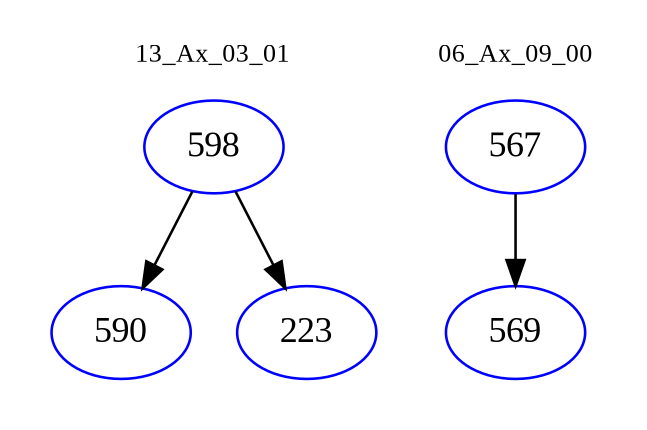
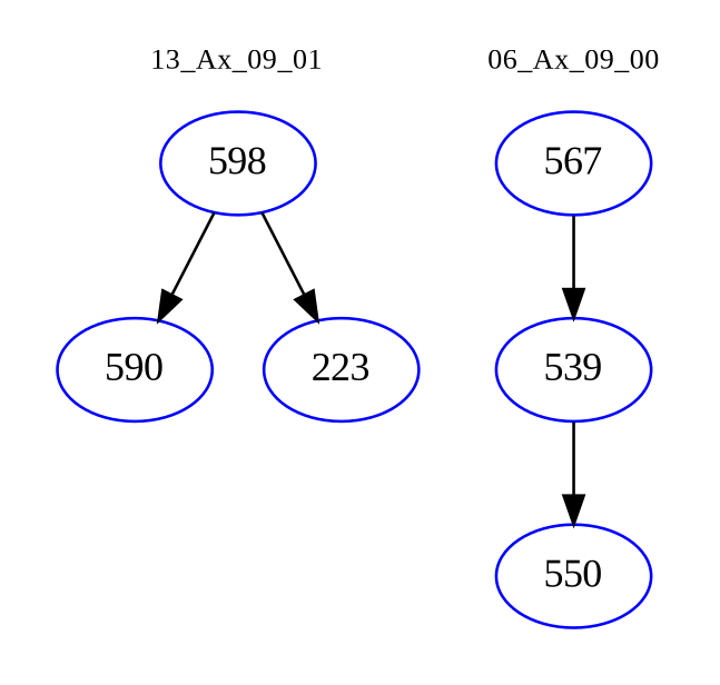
  digraph {
    fontname="Liberation Serif"
    node [color=blue fontname="Liberation Serif"]
    edge [color=black fontname="Liberation Serif"]
    n1 [label=598]
    n2 [label=590]
    n3 [label=223]
-   n4 [label=569]
+   n4 [label=539]
+   n5 [label=550]
    n6 [label=567]
    subgraph cluster_1 {
      color=white
      fontsize=10
-     label="13_Ax_03_01"
+     label="13_Ax_09_01"
      n1
      n2
      n3
    }
    subgraph cluster_2 {
      color=white
      fontsize=10
      label="06_Ax_09_00"
      n4
+     n5
      n6
    }
    n1 -> n2
    n1 -> n3
+   n4 -> n5
    n6 -> n4
  }
